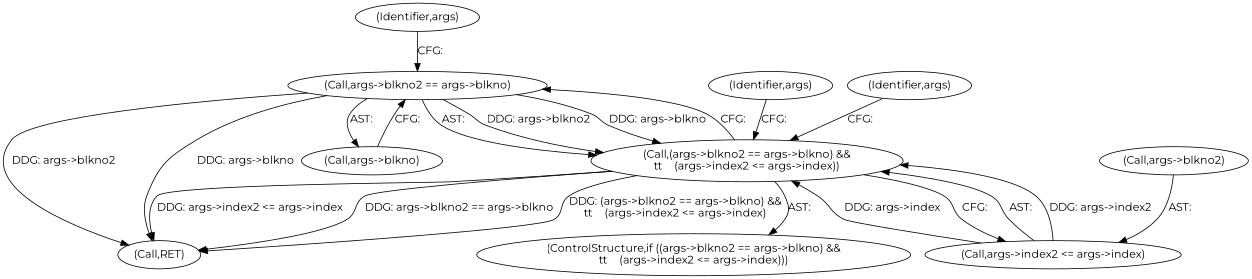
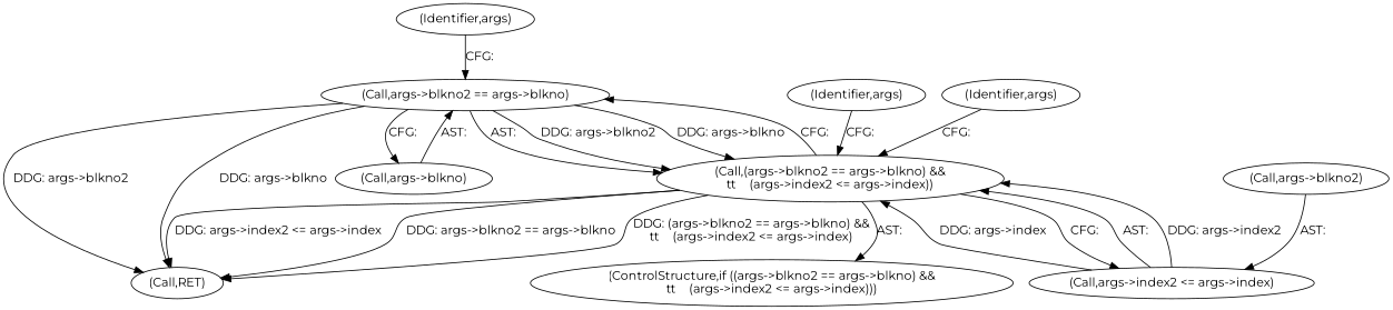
  digraph {
    fontname=Montserrat
    node [fontname=Montserrat]
    edge [fontname=Montserrat]
    n1 [label="(Call,args->blkno2 == args->blkno)"]
    n2 [label="(Call,(args->blkno2 == args->blkno) &&\n\t\t    (args->index2 <= args->index))"]
    n3 [label="(Call,args->blkno)"]
    n4 [label="(Call,RET)"]
    n5 [label="(Call,args->index2 <= args->index)"]
    n6 [label="(ControlStructure,if ((args->blkno2 == args->blkno) &&\n\t\t    (args->index2 <= args->index)))"]
    n7 [label="(Identifier,args)"]
    n8 [label="(Identifier,args)"]
    n9 [label="(Call,args->blkno2)"]
    n10 [label="(Identifier,args)"]
    n1 -> n2 [label="AST: "]
    n1 -> n2 [label="DDG: args->blkno2"]
    n1 -> n2 [label="DDG: args->blkno"]
-   n1 -> n3 [label="AST: "]
+   n1 -> n3 [label="CFG: "]
    n1 -> n4 [label="DDG: args->blkno2"]
    n1 -> n4 [label="DDG: args->blkno"]
    n2 -> n1 [label="CFG: "]
    n2 -> n4 [label="DDG: args->blkno2 == args->blkno"]
    n2 -> n4 [label="DDG: (args->blkno2 == args->blkno) &&\n\t\t    (args->index2 <= args->index)"]
    n2 -> n4 [label="DDG: args->index2 <= args->index"]
    n2 -> n5 [label="CFG: "]
    n2 -> n6 [label="AST: "]
-   n3 -> n1 [label="CFG: "]
+   n3 -> n1 [label="AST: "]
    n5 -> n2 [label="AST: "]
    n5 -> n2 [label="DDG: args->index2"]
    n5 -> n2 [label="DDG: args->index"]
    n7 -> n1 [label="CFG: "]
    n8 -> n2 [label="CFG: "]
    n9 -> n5 [label="AST: "]
    n10 -> n2 [label="CFG: "]
  }
